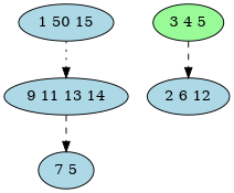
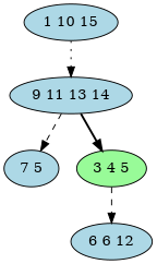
  digraph {
    node [fillcolor=lightblue style=filled]
    edge [style=dashed]
    n1 [label="9 11 13 14"]
    n2 [label="7 5"]
    n3 [fillcolor=palegreen label="3 4 5"]
-   n4 [label="1 50 15"]
-   n5 [label="2 6 12"]
+   n4 [label="1 10 15"]
+   n5 [label="6 6 12"]
    n1 -> n2
+   n1 -> n3 [style=bold]
    n3 -> n5
    n4 -> n1 [style=dotted]
  }
